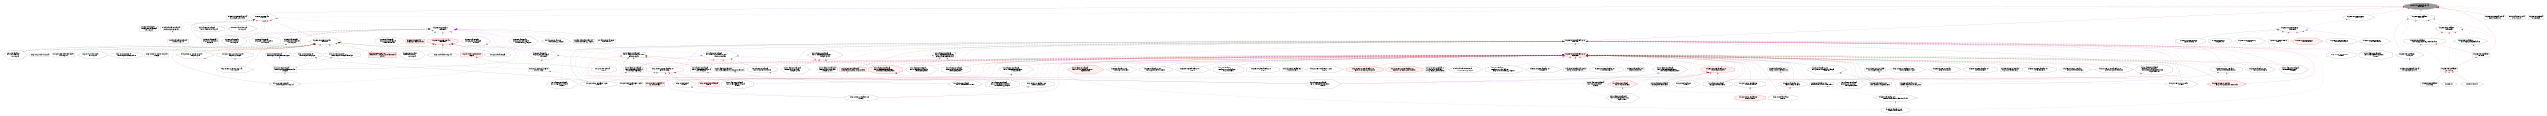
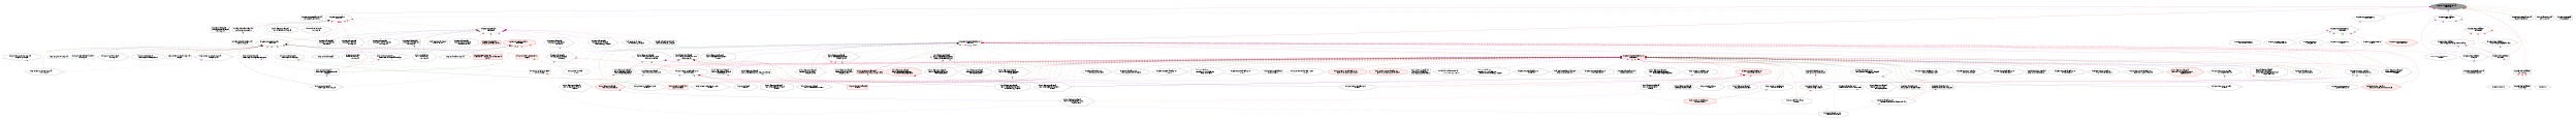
  digraph {
    rankdir=TB
    node [color=grey40 fillcolor=white fontname=Helvetica fontsize=10 shape=hexagon style=filled]
    edge [color=red dir=back fontname=Helvetica fontsize=10 labelfontname=Helvetica labelfontsize=10 style=dotted]
    n1 [color=gray40 fillcolor=grey60 fontcolor=black height=0.2 label="smacc2::ISmaccStateMachine\l::getNode" shape=octagon width=0.4]
    n2 [height=0.2 label="smacc2::ISmaccStateMachine\l::buildStateMachineInfo" shape=note width=0.4]
    n3 [height=0.2 label="smacc2::ISmaccClient\l::getNode" shape=octagon width=0.4]
    n4 [height=0.2 label="smacc2::ISmaccOrthogonal\l::getNode" width=0.4]
    n5 [height=0.2 label="smacc2::SignalDetector\l::getNode" shape=octagon width=0.4]
    n6 [height=0.2 label="smacc2::SignalDetector\l::pollOnce" shape=note width=0.4]
    n7 [height=0.2 label="smacc2::ISmaccClientBehavior\l::getNode" shape=note width=0.4]
    n8 [height=0.2 label="smacc2::SmaccStateMachine\lBase::initiate_impl" shape=note width=0.4]
    n9 [height=0.2 label="$sm_name$::$SmName\l$::onInitialize" shape=note width=0.4]
    n10 [height=0.2 label="smacc2::SmaccState\l::SmaccState" shape=note width=0.4]
    n11 [height=0.2 label="smacc2::client_bases\l::SmaccPublisherClient\l::configure" shape=note width=0.4]
    n12 [height=0.2 label="smacc2::ISmaccClient\l::getLogger" width=0.4]
    n13 [height=0.2 label="smacc2::client_bases\l::SmaccServiceClient\l::onInitialize" width=0.4]
    n14 [height=0.2 label="smacc2::client_bases\l::SmaccServiceServerClient\l::onInitialize" shape=octagon width=0.4]
    n15 [height=0.2 label="smacc2::client_bases\l::SmaccSubscriberClient\l::onInitialize" shape=note width=0.4]
    n16 [height=0.2 label="cl_multirole_sensor\l::ClMultiroleSensor\l::onInitialize" width=0.4]
    n17 [height=0.2 label="smacc2::ISmaccComponent\l::getNode" width=0.4]
    n18 [height=0.2 label="smacc2::client_bases\l::SmaccActionClientBase\l::onInitialize" shape=note width=0.4]
    n19 [height=0.2 label="cl_lifecyclenode::ClLifecycle\lNode::onInitialize" shape=note width=0.4]
    n20 [height=0.2 label="cl_move_group_interface\l::ClMoveGroup::onInitialize" shape=octagon width=0.4]
    n21 [height=0.2 label="cl_ros_timer::ClRosTimer\l::onInitialize" width=0.4]
    n22 [height=0.2 label="cl_lifecyclenode::ClLifecycle\lNode::onTransitionEvent" shape=note width=0.4]
    n23 [height=0.2 label="smacc2::ISmaccOrthogonal\l::getLogger" width=0.4]
    n24 [height=0.2 label="smacc2::SignalDetector\l::getLogger" width=0.4]
    n25 [height=0.2 label="smacc2::SignalDetector\l::initialize" width=0.4]
    n26 [height=0.2 label="smacc2::SignalDetector\l::pollingLoop" shape=note width=0.4]
    n27 [height=0.2 label="cl_nav2z::CbNavigateGlobal\lPosition::execute" shape=octagon width=0.4]
    n28 [color=red fillcolor="#FFF0F0" height=0.2 label="cl_nav2z::CbAbsoluteRotate\l::onEntry" shape=note width=0.4]
    n29 [height=0.2 label="cl_nav2z::CbNavigateBackwards\l::onEntry" shape=octagon width=0.4]
    n30 [height=0.2 label="cl_nav2z::CbNavigateForward\l::onEntry" shape=octagon width=0.4]
    n31 [height=0.2 label="cl_nav2z::CbRotate\l::onEntry" width=0.4]
-   n32 [height=0.2 label="cl_nav2z::CbUndoPathBackwards\l::onEntry" shape=note width=0.4]
+   n32 [height=0.2 label="cl_nav2z::CbUndoPathBackwards\l::onEntry" width=0.4]
    n33 [color=red fillcolor="#FFF0F0" height=0.2 label="cl_move_group_interface\l::CbMoveJoints::onEntry" width=0.4]
    n34 [height=0.2 label="cl_move_group_interface\l::CbMoveEndEffectorRelative\l::onEntry" shape=octagon width=0.4]
    n35 [height=0.2 label="cl_move_group_interface\l::CbMoveCartesianRelative\l::onEntry" width=0.4]
    n36 [height=0.2 label="cl_move_group_interface\l::CbMoveEndEffector::onEntry" width=0.4]
    n37 [height=0.2 label="cl_move_group_interface\l::CbCircularPivotMotion\l::computeCurrentEndEffectorPose\lRelativeToPivot" shape=octagon width=0.4]
    n38 [height=0.2 label="cl_move_group_interface\l::CbMoveEndEffectorTrajectory\l::createMarkers" width=0.4]
    n39 [height=0.2 label="cl_move_group_interface\l::CbCircularPivotMotion\l::createMarkers" width=0.4]
    n40 [height=0.2 label="cl_move_group_interface\l::CbCircularPouringMotion\l::createMarkers" shape=note width=0.4]
    n41 [height=0.2 label="cl_move_group_interface\l::CbMoveCartesianRelative2\l::generateTrajectory" width=0.4]
    n42 [height=0.2 label="cl_move_group_interface\l::CbCircularPouringMotion\l::generateTrajectory" shape=octagon width=0.4]
    n43 [height=0.2 label="cl_move_group_interface\l::CbMoveEndEffectorTrajectory\l::getCurrentEndEffectorPose" shape=note width=0.4]
    n44 [color=red fillcolor="#FFF0F0" height=0.2 label="smacc2::ISmaccClientBehavior\l::getLogger" shape=note width=0.4]
    n45 [height=0.2 label="cl_move_group_interface\l::CbMoveEndEffectorTrajectory\l::initializeROS" width=0.4]
    n46 [height=0.2 label="smacc2::client_behaviors\l::CbServiceCall::onEntry" shape=octagon width=0.4]
    n47 [height=0.2 label="smacc2::client_behaviors\l::CbSequence::onEntry" shape=octagon width=0.4]
    n48 [height=0.2 label="smacc2::client_behaviors\l::CbWaitNode::onEntry" width=0.4]
    n49 [height=0.2 label="smacc2::client_behaviors\l::CbWaitTopicMessage::onEntry" shape=note width=0.4]
    n50 [height=0.2 label="cl_move_group_interface\l::CbAttachObject::onEntry" shape=octagon width=0.4]
    n51 [height=0.2 label="cl_move_group_interface\l::CbEndEffectorRotate\l::onEntry" width=0.4]
    n52 [height=0.2 label="cl_nav2z::CbWaitNav2Nodes\l::onEntry" width=0.4]
    n53 [height=0.2 label="cl_nav2z::CbWaitTransform\l::onEntry" shape=octagon width=0.4]
    n54 [height=0.2 label="smacc2::SmaccAsyncClient\lBehavior::requestForceFinish" shape=octagon width=0.4]
    n55 [color=red fillcolor="#FFF0F0" height=0.2 label="smacc2::SmaccAsyncClient\lBehavior::waitFutureIfNotFinished" width=0.4]
    n56 [color=red fillcolor="#FFF0F0" height=0.2 label="cl_nav2z::CbAbsoluteRotate\l::updateTemporalBehaviorParameters" shape=note width=0.4]
    n57 [height=0.2 label="cl_move_group_interface\l::CbMoveEndEffectorTrajectory\l::onExit" shape=octagon width=0.4]
    n58 [color=red fillcolor="#FFF0F0" height=0.2 label="smacc2::ISmaccClient\l::createNamedComponent" shape=note width=0.4]
    n59 [color=red fillcolor="#FFF0F0" height=0.2 label="smacc2::ISmaccComponent\l::getLogger" shape=octagon width=0.4]
    n60 [height=0.2 label="smacc2::client_bases\l::SmaccActionClientBase\l::onOrthogonalAllocation" width=0.4]
    n61 [height=0.2 label="cl_keyboard::ClKeyboard\l::onOrthogonalAllocation" width=0.4]
    n62 [height=0.2 label="cl_lifecyclenode::ClLifecycle\lNode::onOrthogonalAllocation" shape=note width=0.4]
    n63 [height=0.2 label="smacc2::client_bases\l::SmaccActionClientBase\l::onResult" width=0.4]
    n64 [height=0.2 label="smacc2::client_bases\l::SmaccActionClientBase\l::sendGoal" width=0.4]
    n65 [height=0.2 label="cl_move_group_interface\l::ClMoveGroup::postEventMotion\lExecutionFailed" shape=note width=0.4]
    n66 [height=0.2 label="cl_move_group_interface\l::ClMoveGroup::postEventMotion\lExecutionSucceded" width=0.4]
    n67 [height=0.2 label="cl_keyboard::ClKeyboard\l::postKeyEvent" shape=note width=0.4]
    n68 [height=0.2 label="smacc2::client_bases\l::SmaccActionClientBase\l::postResultEvent" shape=octagon width=0.4]
    n69 [height=0.2 label="smacc2::components\l::CpTopicSubscriber\l::onInitialize" width=0.4]
    n70 [height=0.2 label="cl_nav2z::odom_tracker\l::OdomTracker::onInitialize" width=0.4]
    n71 [height=0.2 label="cl_nav2z::Pose::onInitialize" shape=octagon width=0.4]
    n72 [height=0.2 label="cl_nav2z::odom_tracker\l::OdomTracker::processOdometry\lMessage" shape=note width=0.4]
    n73 [color=red fillcolor="#FFF0F0" height=0.2 label="cl_nav2z::CostmapSwitch\l::registerProxyFromDynamicReconfigure\lServer" shape=note width=0.4]
    n74 [height=0.2 label="cl_nav2z::WaypointNavigator\l::sendNextGoal" shape=note width=0.4]
    n75 [height=0.2 label="cl_nav2z::Pose::update" shape=octagon width=0.4]
    n76 [height=0.2 label="cl_nav2z::odom_tracker\l::OdomTracker::updateRecordPath" shape=octagon width=0.4]
    n77 [color=red fillcolor="#FFF0F0" height=0.2 label="cl_nav2z::Pose::waitTransform\lUpdate" shape=note width=0.4]
    n78 [height=0.2 label="cl_nav2z::odom_tracker\l::OdomTracker::clearPath" shape=octagon width=0.4]
    n79 [height=0.2 label="cl_nav2z::CpWaypointsVisualizer\l::createMarker" width=0.4]
    n80 [height=0.2 label="cl_nav2z::CpWaypointsVisualizer\l::onInitialize" width=0.4]
    n81 [height=0.2 label="cl_nav2z::CpWaypointsVisualizer\l::createMarkerLabel" shape=octagon width=0.4]
    n82 [height=0.2 label="cl_nav2z::Amcl::onInitialize" shape=note width=0.4]
    n83 [height=0.2 label="cl_nav2z::GoalCheckerSwitcher\l::onInitialize" shape=note width=0.4]
    n84 [height=0.2 label="cl_nav2z::PlannerSwitcher\l::onInitialize" width=0.4]
    n85 [height=0.2 label="cl_nav2z::odom_tracker\l::OdomTracker::setStartPoint" shape=octagon width=0.4]
    n86 [height=0.2 label="cl_nav2z::CpWaypointsVisualizer\l::update" shape=note width=0.4]
    n87 [height=0.2 label="cl_nav2z::odom_tracker\l::OdomTracker::updateConfiguration" shape=note width=0.4]
    n88 [height=0.2 label="cl_nav2z::CbNav2ZClientBehavior\lBase::sendGoal" shape=octagon width=0.4]
    n89 [height=0.2 label="cl_move_group_interface\l::CbMoveJoints::moveJoints" shape=octagon width=0.4]
    n90 [height=0.2 label="cl_move_group_interface\l::CbMoveEndEffectorRelative\l::moveRelative" shape=note width=0.4]
    n91 [height=0.2 label="cl_move_group_interface\l::CbMoveCartesianRelative\l::moveRelativeCartesian" shape=note width=0.4]
    n92 [height=0.2 label="cl_move_group_interface\l::CbMoveEndEffector::moveToAbsolutePose" shape=note width=0.4]
    n93 [height=0.2 label="cl_move_group_interface\l::CbMoveEndEffectorTrajectory\l::onEntry" width=0.4]
    n94 [height=0.2 label="cl_move_group_interface\l::CbMoveEndEffectorTrajectory\l::onOrthogonalAllocation" shape=octagon width=0.4]
    n95 [color=red fillcolor="#FFF0F0" height=0.2 label="cl_move_group_interface\l::CbMoveEndEffectorTrajectory\l::executeJointSpaceTrajectory" shape=octagon width=0.4]
    n96 [color=red fillcolor="#FFF0F0" height=0.2 label="cl_nav2z::CbNavigateNext\lWaypoint::onEntry" shape=note width=0.4]
    n97 [height=0.2 label="cl_nav2z::CbWaitPose\l::onEntry" shape=octagon width=0.4]
    n98 [color=red fillcolor="#FFF0F0" height=0.2 label="cl_nav2z::CbNavigateGlobal\lPosition::onEntry" shape=octagon width=0.4]
    n99 [height=0.2 label="cl_move_group_interface\l::CbMoveLastTrajectoryInitial\lState::onEntry" width=0.4]
    n100 [height=0.2 label="cl_move_group_interface\l::CbUndoLastTrajectory\l::onEntry" shape=note width=0.4]
    n101 [height=0.2 label="smacc2::ISmaccOrthogonal\l::addClientBehavior" shape=octagon width=0.4]
    n102 [height=0.2 label="smacc2::Orthogonal\l::createClient" shape=octagon width=0.4]
    n103 [height=0.2 label="smacc2::ISmaccOrthogonal\l::onEntry" width=0.4]
    n104 [height=0.2 label="smacc2::ISmaccOrthogonal\l::onExit" shape=note width=0.4]
    n105 [color=red fillcolor="#FFF0F0" height=0.2 label="smacc2::ISmaccOrthogonal\l::requiresClient" width=0.4]
    n106 [height=0.2 label="smacc2::ISmaccOrthogonal\l::requiresComponent" shape=octagon width=0.4]
    n107 [height=0.2 label="smacc2::ISmaccOrthogonal\l::runtimeConfigure" width=0.4]
    n108 [height=0.2 label="smacc2::SignalDetector\l::findUpdatableClientsAndComponents" shape=octagon width=0.4]
    n109 [height=0.2 label="smacc2::SignalDetector\l::findUpdatableStateElements" width=0.4]
    n110 [height=0.2 label="smacc2::ISmaccStateMachine\l::ISmaccStateMachine" shape=note width=0.4]
    n111 [height=0.2 label="smacc2::run" width=0.4]
    n112 [height=0.2 label="smacc2::run_async" width=0.4]
    n113 [height=0.2 label="smacc2::SignalDetector\l::runThread" shape=note width=0.4]
    n114 [height=0.2 label="cl_move_group_interface\l::CbCircularPivotMotion\l::generateTrajectory" width=0.4]
    n115 [height=0.2 label="cl_nav2z::CbNavigateBackwards\l::CbNavigateBackwards" width=0.4]
    n116 [height=0.2 label="cl_move_group_interface\l::CbMoveEndEffectorTrajectory\l::computeJointSpaceTrajectory" width=0.4]
    n117 [height=0.2 label="smacc2::SmaccAsyncClient\lBehavior::dispose" width=0.4]
    n118 [height=0.2 label="smacc2::ISmaccClientBehavior\l::executeOnEntry" shape=octagon width=0.4]
    n119 [height=0.2 label="smacc2::SmaccAsyncClient\lBehavior::executeOnEntry" shape=note width=0.4]
    n120 [height=0.2 label="smacc2::ISmaccClientBehavior\l::executeOnExit" shape=octagon width=0.4]
    n121 [height=0.2 label="smacc2::SmaccAsyncClient\lBehavior::executeOnExit" width=0.4]
    n122 [height=0.2 label="cl_nav2z::CbNav2ZClientBehavior\lBase::isOwnActionResponse" width=0.4]
    n123 [color=red fillcolor="#FFF0F0" height=0.2 label="cl_move_group_interface\l::CbMoveKnownState::loadJoint\lStatesFromFile" width=0.4]
    n124 [height=0.2 label="cl_nav2z::CbResumeSlam\l::onEntry" shape=octagon width=0.4]
    n125 [height=0.2 label="smacc2::client_behaviors\l::CbRosLaunch::onEntry" width=0.4]
    n126 [height=0.2 label="smacc2::client_behaviors\l::CbWaitActionServer::onEntry" shape=octagon width=0.4]
    n127 [height=0.2 label="smacc2::SmaccClientBehavior\l::onEntry" width=0.4]
    n128 [height=0.2 label="cl_move_group_interface\l::CbDetachObject::onEntry" shape=note width=0.4]
    n129 [height=0.2 label="cl_multirole_sensor\l::CbDefaultMultiRoleSensor\lBehavior::onEntry" shape=octagon width=0.4]
    n130 [height=0.2 label="cl_nav2z::CbPauseSlam\l::onEntry" width=0.4]
    n131 [height=0.2 label="smacc2::SmaccClientBehavior\l::onExit" shape=octagon width=0.4]
    n132 [height=0.2 label="cl_nav2z::CbNavigateGlobal\lPosition::onExit" shape=note width=0.4]
    n133 [height=0.2 label="cl_nav2z::CbUndoPathBackwards\l::onExit" width=0.4]
-   n134 [height=0.2 label="cl_nav2z::CbWaitNav2Nodes\l::onMessageReceived" shape=note width=0.4]
+   n134 [height=0.2 label="cl_nav2z::CbWaitNav2Nodes\l::onMessageReceived" width=0.4]
    n135 [height=0.2 label="smacc2::client_behaviors\l::CbWaitTopicMessage::onMessage\lReceived" width=0.4]
    n136 [color=red fillcolor="#FFF0F0" height=0.2 label="cl_nav2z::CbNav2ZClientBehavior\lBase::onNavigationActionAbort" shape=octagon width=0.4]
    n137 [color=red fillcolor="#FFF0F0" height=0.2 label="cl_nav2z::CbNav2ZClientBehavior\lBase::onNavigationActionSuccess" shape=octagon width=0.4]
    n138 [height=0.2 label="cl_nav2z::CbNavigateNext\lWaypointUntilReached::\lonNavigationActionSuccess" shape=note width=0.4]
    n139 [height=0.2 label="cl_lifecyclenode::CbConfigure\l::onOrthogonalAllocation" width=0.4]
    n140 [height=0.2 label="cl_multirole_sensor\l::CbDefaultMultiRoleSensor\lBehavior::onOrthogonalAllocation" shape=octagon width=0.4]
    n141 [height=0.2 label="smacc2::client_behaviors\l::CbNav::onServiceResponse" shape=note width=0.4]
    n142 [height=0.2 label="smacc2::client_behaviors\l::CbSequence::onSubNodeAbort" shape=note width=0.4]
    n143 [height=0.2 label="smacc2::client_behaviors\l::CbSequence::recursiveConsumeNext" width=0.4]
    n144 [height=0.2 label="smacc2::client_behaviors\l::CbSequence::onSubNodeSuccess" shape=note width=0.4]
    n145 [height=0.2 label="smacc2::ISmaccClientBehavior\l::postEvent" width=0.4]
    n146 [height=0.2 label="cl_keyboard::CbDefaultKeyboard\lBehavior::postKeyEvent" shape=note width=0.4]
    n147 [color=red fillcolor="#FFF0F0" height=0.2 label="smacc2::ISmaccClientBehavior\l::requiresComponent" shape=octagon width=0.4]
    n148 [height=0.2 label="smacc2::ISmaccClientBehavior\l::runtimeConfigure" shape=octagon width=0.4]
    n149 [height=0.2 label="cl_nav2z::CbNavigateForward\l::setForwardDistance" shape=octagon width=0.4]
    n150 [height=0.2 label="smacc0::client_behaviors\l::CbSequence::then" shape=note width=0.4]
    n1 -> n2 [color=purple style=dashed]
    n1 -> n3 [color=purple]
    n1 -> n4 [color=purple style=dashed]
    n1 -> n5 [color=purple style=dashed]
    n1 -> n6 [style=dashed]
    n1 -> n7 [style=dashed]
    n1 -> n8 [color=darkgreen style=dashed]
    n1 -> n9
    n1 -> n10
    n3 -> n11 [color=darkgreen style=dashed]
    n3 -> n12 [color=darkgreen]
    n3 -> n13 [style=dashed]
    n3 -> n14 [color=darkgreen]
    n3 -> n15
    n3 -> n16 [color=purple]
    n3 -> n17 [style=dashed]
    n3 -> n18
    n3 -> n19 [color=darkgreen]
    n3 -> n20 [color=darkgreen style=dashed]
    n3 -> n21
    n3 -> n22 [color=purple style=dashed]
    n4 -> n23 [color=purple]
    n5 -> n6 [color=purple]
    n5 -> n24 [color=darkgreen style=dashed]
    n5 -> n25 [color=purple style=dashed]
    n5 -> n26 [color=purple]
    n6 -> n26 [style=dashed]
    n7 -> n27
    n7 -> n28 [color=purple]
    n7 -> n29 [color=darkgreen style=dashed]
-   n31 -> n30 [color=darkgreen]
+   n7 -> n30 [color=darkgreen]
    n7 -> n31 [color=darkgreen]
    n7 -> n32 [color=darkgreen]
    n7 -> n33 [color=purple]
    n7 -> n34 [color=purple style=dashed]
    n7 -> n35 [color=darkgreen]
    n7 -> n36
    n7 -> n37 [color=purple style=dashed]
    n7 -> n38
    n7 -> n39 [color=darkgreen style=dashed]
    n7 -> n40 [color=darkgreen]
    n7 -> n41 [color=purple]
    n7 -> n42 [color=darkgreen]
    n7 -> n43
    n7 -> n44 [style=dashed]
    n7 -> n45
    n7 -> n46 [color=darkgreen]
    n7 -> n47 [color=purple]
    n7 -> n48
    n7 -> n49
    n7 -> n50 [color=purple style=dashed]
    n7 -> n51 [style=dashed]
    n7 -> n52 [color=purple]
    n7 -> n53
    n7 -> n54 [color=purple style=dashed]
    n7 -> n55 [style=dashed]
    n7 -> n56 [color=darkgreen style=dashed]
    n7 -> n57 [color=purple style=dashed]
    n12 -> n11 [color=darkgreen style=dashed]
    n12 -> n13 [color=purple style=dashed]
    n12 -> n14 [color=purple style=dashed]
    n12 -> n15
    n12 -> n16 [color=darkgreen style=dashed]
    n12 -> n58 [color=darkgreen style=dashed]
    n12 -> n59 [color=purple]
    n12 -> n60 [color=purple]
    n12 -> n61 [color=purple]
    n12 -> n62
    n12 -> n63
    n12 -> n64 [color=purple]
    n12 -> n65 [color=purple]
    n12 -> n66 [color=purple]
    n12 -> n67 [color=purple style=dashed]
    n12 -> n68
    n15 -> n16 [color=darkgreen style=dashed]
    n17 -> n69 [color=darkgreen]
    n17 -> n70 [color=darkgreen style=dashed]
    n17 -> n71 [color=darkgreen]
    n17 -> n72 [color=darkgreen]
    n17 -> n73 [color=darkgreen style=dashed]
    n17 -> n74 [color=darkgreen]
    n17 -> n75 [color=darkgreen]
    n17 -> n76 [color=purple style=dashed]
    n17 -> n77 [style=dashed]
    n17 -> n78 [color=darkgreen]
    n17 -> n79 [style=dashed]
    n17 -> n80 [color=darkgreen style=dashed]
    n17 -> n81
    n17 -> n82 [color=purple style=dashed]
    n17 -> n83 [color=darkgreen style=dashed]
    n17 -> n84
    n17 -> n85
    n17 -> n86 [color=darkgreen]
    n17 -> n87
    n22 -> n19 [style=dashed]
-   n23 -> n101 [color=darkgreen style=dashed]
+   n54 -> n101 [color=darkgreen style=dashed]
    n23 -> n102 [color=darkgreen]
    n23 -> n103 [color=darkgreen]
    n23 -> n104 [style=dashed]
    n23 -> n105 [color=purple]
    n23 -> n106
    n23 -> n107 [color=purple style=dashed]
    n24 -> n6
    n24 -> n26
    n24 -> n108 [style=dashed]
    n24 -> n109 [color=purple]
    n25 -> n110 [color=purple]
    n26 -> n111
    n26 -> n112 [style=dashed]
    n26 -> n113 [style=dashed]
    n27 -> n98 [color=darkgreen style=dashed]
    n33 -> n99 [color=purple style=dashed]
    n37 -> n114
    n38 -> n39 [style=dashed]
    n38 -> n40 [color=darkgreen]
    n38 -> n93
    n43 -> n40
    n43 -> n41 [color=darkgreen style=dashed]
    n43 -> n42 [color=darkgreen style=dashed]
    n44 -> n27 [color=darkgreen style=dashed]
    n44 -> n28 [color=purple style=dashed]
    n44 -> n29
    n44 -> n30 [style=dashed]
    n44 -> n31
    n44 -> n34 [color=purple style=dashed]
    n44 -> n36 [color=darkgreen]
    n44 -> n37 [color=purple]
    n44 -> n41 [style=dashed]
    n44 -> n42 [color=darkgreen style=dashed]
    n44 -> n45
    n44 -> n46 [color=purple style=dashed]
    n44 -> n47 [color=darkgreen]
    n44 -> n48 [color=darkgreen style=dashed]
    n44 -> n49 [color=darkgreen]
    n44 -> n50 [style=dashed]
    n44 -> n51 [style=dashed]
    n44 -> n52 [color=darkgreen style=dashed]
    n44 -> n54
    n44 -> n55 [color=darkgreen style=dashed]
    n44 -> n56 [color=purple style=dashed]
    n44 -> n88 [style=dashed]
    n44 -> n89 [style=dashed]
    n44 -> n90 [color=purple style=dashed]
    n44 -> n91
    n44 -> n92
    n44 -> n93 [color=darkgreen]
    n44 -> n94
    n44 -> n95 [color=darkgreen style=dashed]
    n44 -> n96 [style=dashed]
    n44 -> n97
    n44 -> n98 [color=purple]
    n44 -> n99 [color=darkgreen]
    n44 -> n100 [color=darkgreen]
    n44 -> n114 [color=darkgreen]
    n44 -> n115
    n44 -> n116 [color=purple style=dashed]
    n44 -> n117
    n44 -> n118 [color=purple style=dashed]
    n44 -> n119 [color=darkgreen style=dashed]
    n44 -> n120 [style=dashed]
    n44 -> n121 [color=darkgreen]
    n44 -> n122 [style=dashed]
    n44 -> n123 [color=purple style=dashed]
    n44 -> n124 [style=dashed]
    n44 -> n125 [color=purple]
    n44 -> n126 [color=darkgreen style=dashed]
    n44 -> n127 [color=darkgreen style=dashed]
    n44 -> n128 [color=darkgreen]
    n44 -> n129 [style=dashed]
    n44 -> n130 [color=purple]
    n44 -> n131
    n44 -> n132 [color=purple]
    n44 -> n133 [color=darkgreen]
    n44 -> n134 [color=purple]
    n44 -> n135 [color=darkgreen style=dashed]
    n44 -> n136 [style=dashed]
    n44 -> n137 [color=purple style=dashed]
    n44 -> n138 [color=purple]
    n44 -> n139 [color=purple]
    n44 -> n140 [color=purple style=dashed]
    n44 -> n141 [color=darkgreen]
    n44 -> n142 [color=darkgreen style=dashed]
    n44 -> n143 [style=dashed]
    n44 -> n144
    n44 -> n145 [color=darkgreen]
    n44 -> n146 [color=darkgreen]
    n44 -> n147 [style=dashed]
    n44 -> n148 [color=purple style=dashed]
    n44 -> n149 [color=purple]
    n44 -> n150
    n45 -> n94 [color=darkgreen]
    n46 -> n124 [style=dashed]
    n54 -> n55 [color=purple style=dashed]
    n54 -> n142 [color=purple style=dashed]
    n56 -> n28 [color=purple]
    n59 -> n69 [color=purple]
    n59 -> n70 [color=darkgreen]
    n59 -> n71 [color=darkgreen style=dashed]
    n59 -> n72 [color=darkgreen style=dashed]
    n59 -> n73
    n59 -> n74
    n59 -> n75 [color=purple style=dashed]
    n59 -> n76 [color=darkgreen]
    n59 -> n77 [color=purple]
    n63 -> n64 [color=purple]
    n64 -> n74
    n64 -> n88 [style=dashed]
    n65 -> n89 [style=dashed]
    n65 -> n90 [style=dashed]
    n65 -> n91 [color=darkgreen]
    n65 -> n92 [color=darkgreen]
    n65 -> n93 [color=darkgreen style=dashed]
    n65 -> n94 [style=dashed]
    n66 -> n89 [color=darkgreen]
    n66 -> n90 [color=purple]
    n66 -> n91 [color=purple style=dashed]
    n66 -> n92
    n66 -> n95 [color=purple style=dashed]
    n72 -> n70 [color=purple]
    n74 -> n96
    n76 -> n72 [style=dashed]
    n77 -> n97 [color=darkgreen style=dashed]
    n78 -> n29 [color=darkgreen style=dashed]
    n79 -> n80 [color=purple]
    n81 -> n80 [color=purple]
    n87 -> n72 [color=purple]
    n88 -> n27 [color=purple]
    n88 -> n28 [style=dashed]
    n88 -> n29 [color=purple]
    n88 -> n30 [color=purple style=dashed]
    n88 -> n31 [style=dashed]
    n88 -> n32 [color=darkgreen]
    n89 -> n33 [color=purple]
    n90 -> n34
    n91 -> n35
    n92 -> n36 [color=darkgreen style=dashed]
    n95 -> n93 [color=purple]
    n95 -> n100
    n108 -> n6 [style=dashed]
    n108 -> n25 [color=purple style=dashed]
    n109 -> n6 [color=darkgreen]
    n116 -> n93 [color=purple style=dashed]
    n134 -> n52 [color=darkgreen]
    n135 -> n49 [color=darkgreen style=dashed]
    n141 -> n46 [style=dashed]
    n142 -> n143 [style=dashed]
    n143 -> n47 [color=purple]
    n144 -> n143 [color=purple]
    n147 -> n50 [style=dashed]
    n147 -> n93 [color=purple]
    n147 -> n99
    n147 -> n100 [color=darkgreen]
    n147 -> n124 [color=purple]
    n147 -> n128 [style=dashed]
    n147 -> n130
    n149 -> n30 [color=purple]
  }
